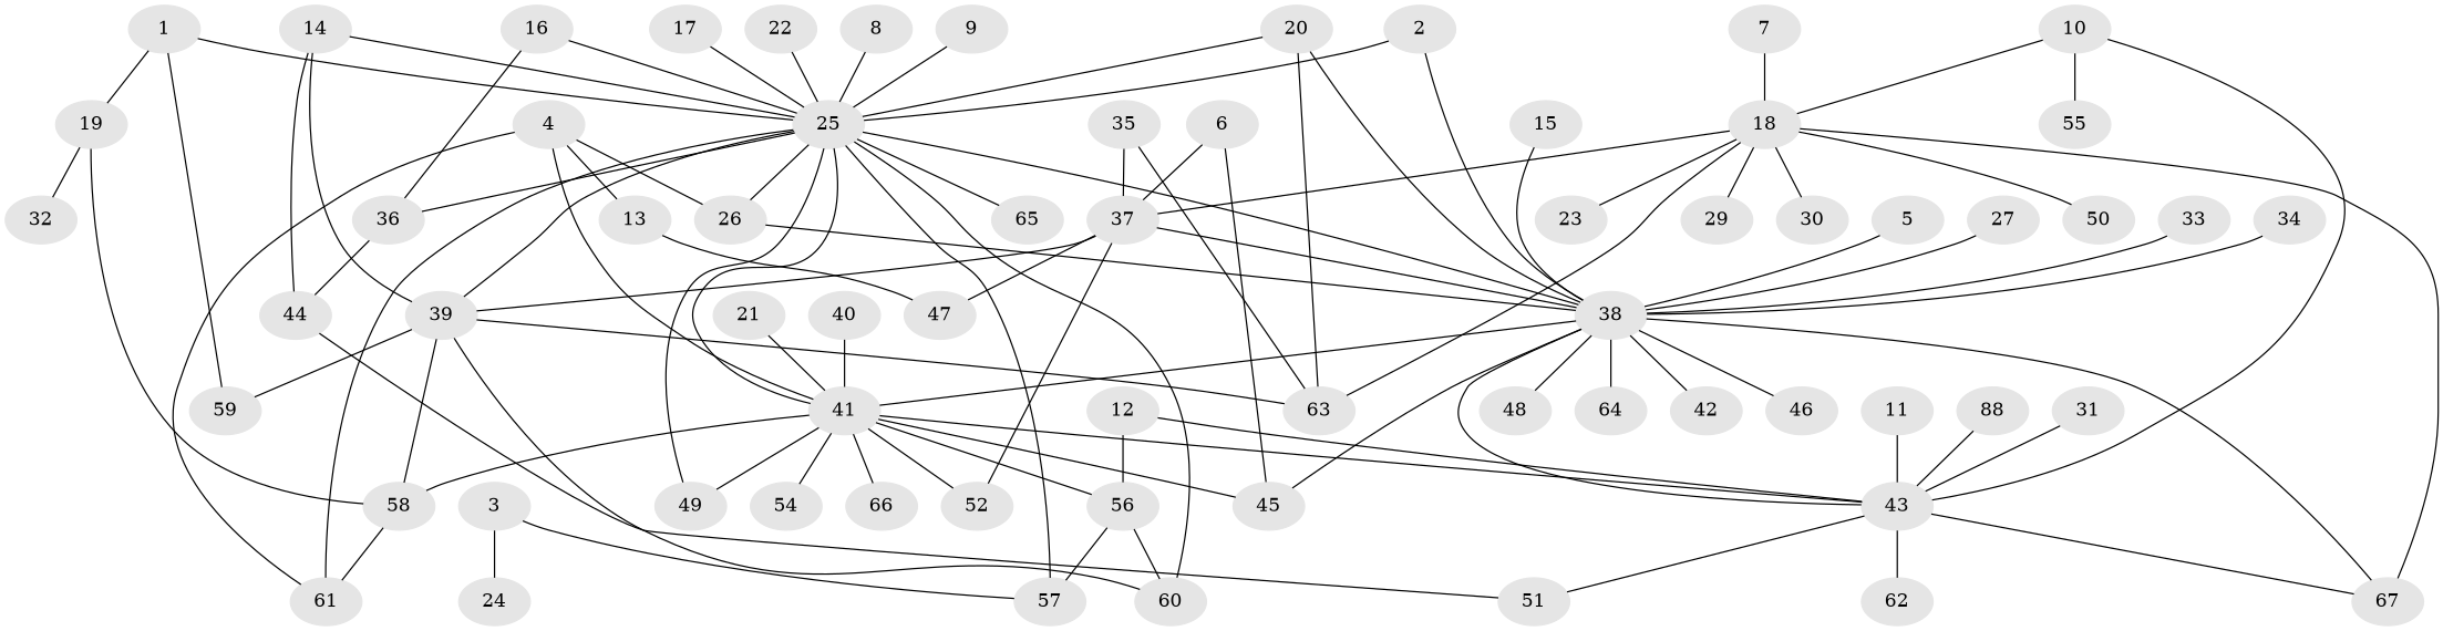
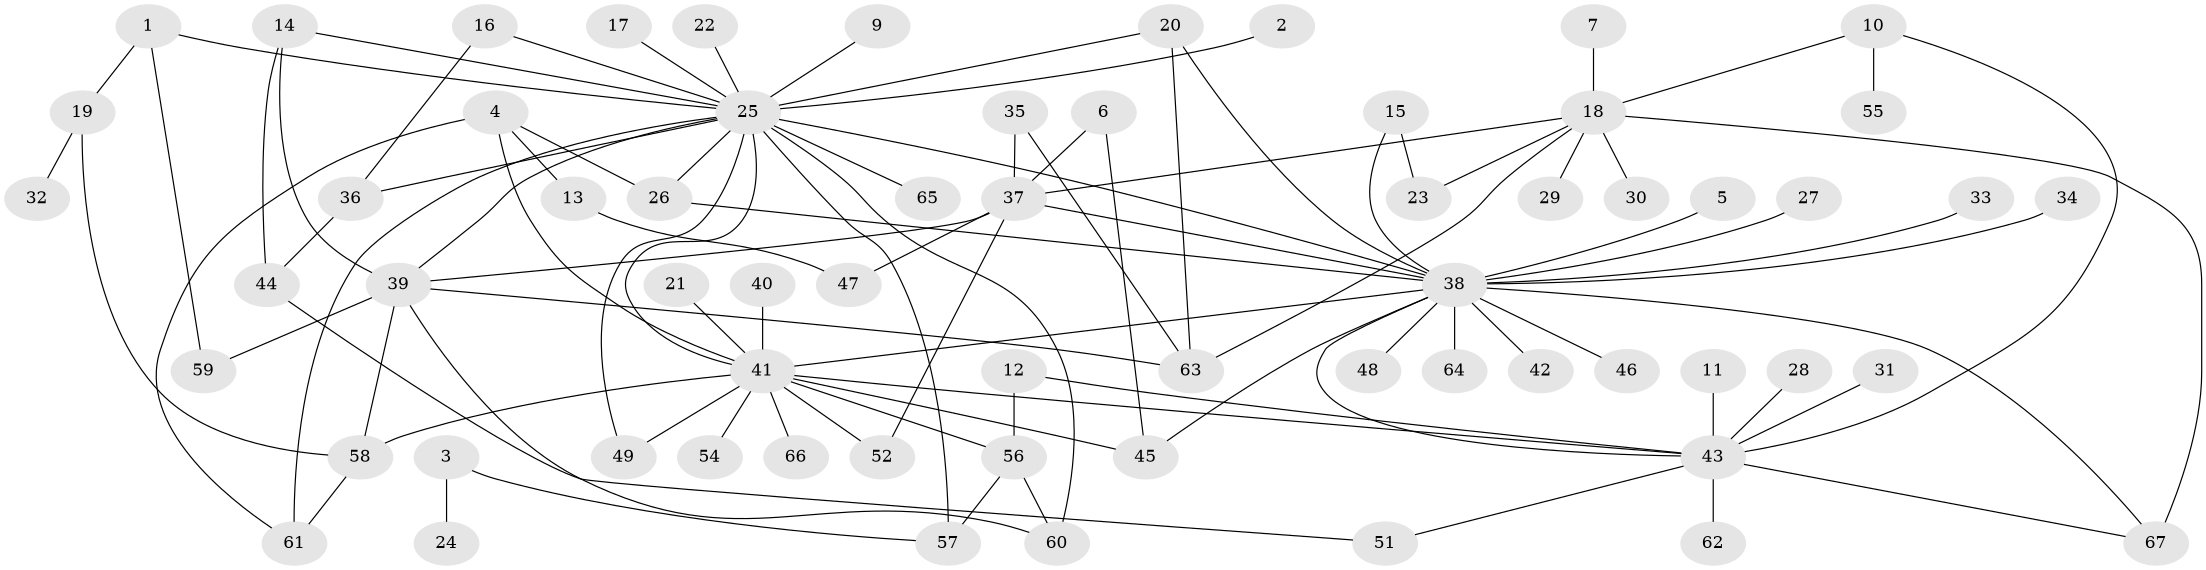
  graph {
    node [color=gray90 style=filled]
    edge [weight=1.0]
    1
    19
    25
    59
    32
    58
    38
    57
    26
    41
    61
    39
    36
    49
    60
    65
    2
    45
    43
    67
    42
    46
    48
    64
    3
    24
    4
    13
    47
    56
    52
    54
    66
    5
    6
    37
    7
    18
    23
    29
    30
-   50
    63
-   8
    9
    10
    55
    51
    62
    11
    12
    14
    44
    15
    16
    17
    20
    21
    22
    27
-   28 [label=88]
+   28
    31
    33
    34
    35
    40
    1 -- 19
    1 -- 25
    1 -- 59
    19 -- 32
    19 -- 58
    25 -- 38
    25 -- 57
    25 -- 26
    25 -- 41
    25 -- 61
    25 -- 39
    25 -- 36
    25 -- 49
    25 -- 60 [weight=2.0]
    25 -- 65
    58 -- 61
    38 -- 41
    38 -- 45
    38 -- 43
    38 -- 67
    38 -- 42
    38 -- 46
    38 -- 48
    38 -- 64
    26 -- 38
    41 -- 58
    41 -- 49
    41 -- 45
    41 -- 43
    41 -- 56
    41 -- 52
    41 -- 54
    41 -- 66
    39 -- 59
    39 -- 58
    39 -- 60
    39 -- 63
    36 -- 44
    2 -- 25
-   2 -- 38
    43 -- 67
    43 -- 51
    43 -- 62
    3 -- 57
    3 -- 24
    4 -- 26
    4 -- 41
    4 -- 61
    4 -- 13
    13 -- 47
    56 -- 57
    56 -- 60
    5 -- 38
    6 -- 45
    6 -- 37
    37 -- 38
    37 -- 39 [weight=2.0]
    37 -- 47
    37 -- 52
    7 -- 18
    18 -- 67
    18 -- 37
    18 -- 23
    18 -- 29
    18 -- 30
-   18 -- 50
    18 -- 63
-   8 -- 25
    9 -- 25
    10 -- 43
    10 -- 18
    10 -- 55
    11 -- 43
    12 -- 43
    12 -- 56
    14 -- 25
    14 -- 39
    14 -- 44
    44 -- 51
    15 -- 38
+   15 -- 23
    16 -- 25
    16 -- 36
    17 -- 25
    20 -- 25
    20 -- 38
    20 -- 63
    21 -- 41
    22 -- 25
    27 -- 38
    28 -- 43
    31 -- 43
    33 -- 38
    34 -- 38
    35 -- 37
    35 -- 63
    40 -- 41
  }
